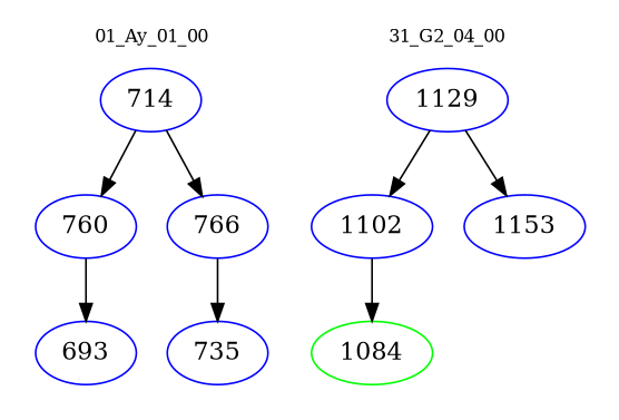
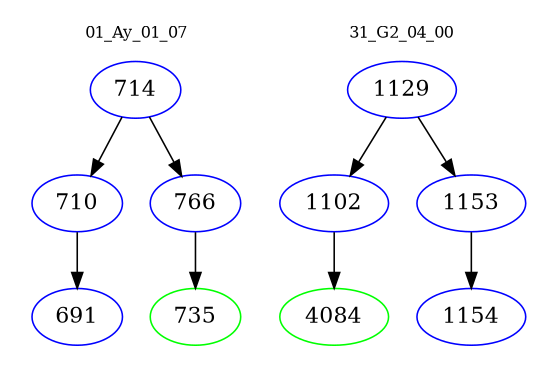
  digraph {
    node [color=blue]
    edge [color=black]
    n1 [label=714]
-   n2 [label=760]
+   n2 [label=710]
    n3 [label=766]
-   n4 [label=693]
-   n5 [label=735]
+   n4 [label=691]
+   n5 [color=green label=735]
    n6 [label=1129]
    n7 [label=1102]
    n8 [label=1153]
-   n9 [color=green label=1084]
+   n9 [color=green label=4084]
+   n10 [label=1154]
    subgraph cluster_1 {
      color=white
      fontsize=10
-     label="01_Ay_01_00"
+     label="01_Ay_01_07"
      n1
      n2
      n3
      n4
      n5
    }
    subgraph cluster_2 {
      color=white
      fontsize=10
      label="31_G2_04_00"
      n6
      n7
      n8
      n9
+     n10
    }
    n1 -> n2
    n1 -> n3
    n2 -> n4
    n3 -> n5
    n6 -> n7
    n6 -> n8
    n7 -> n9
+   n8 -> n10
  }
